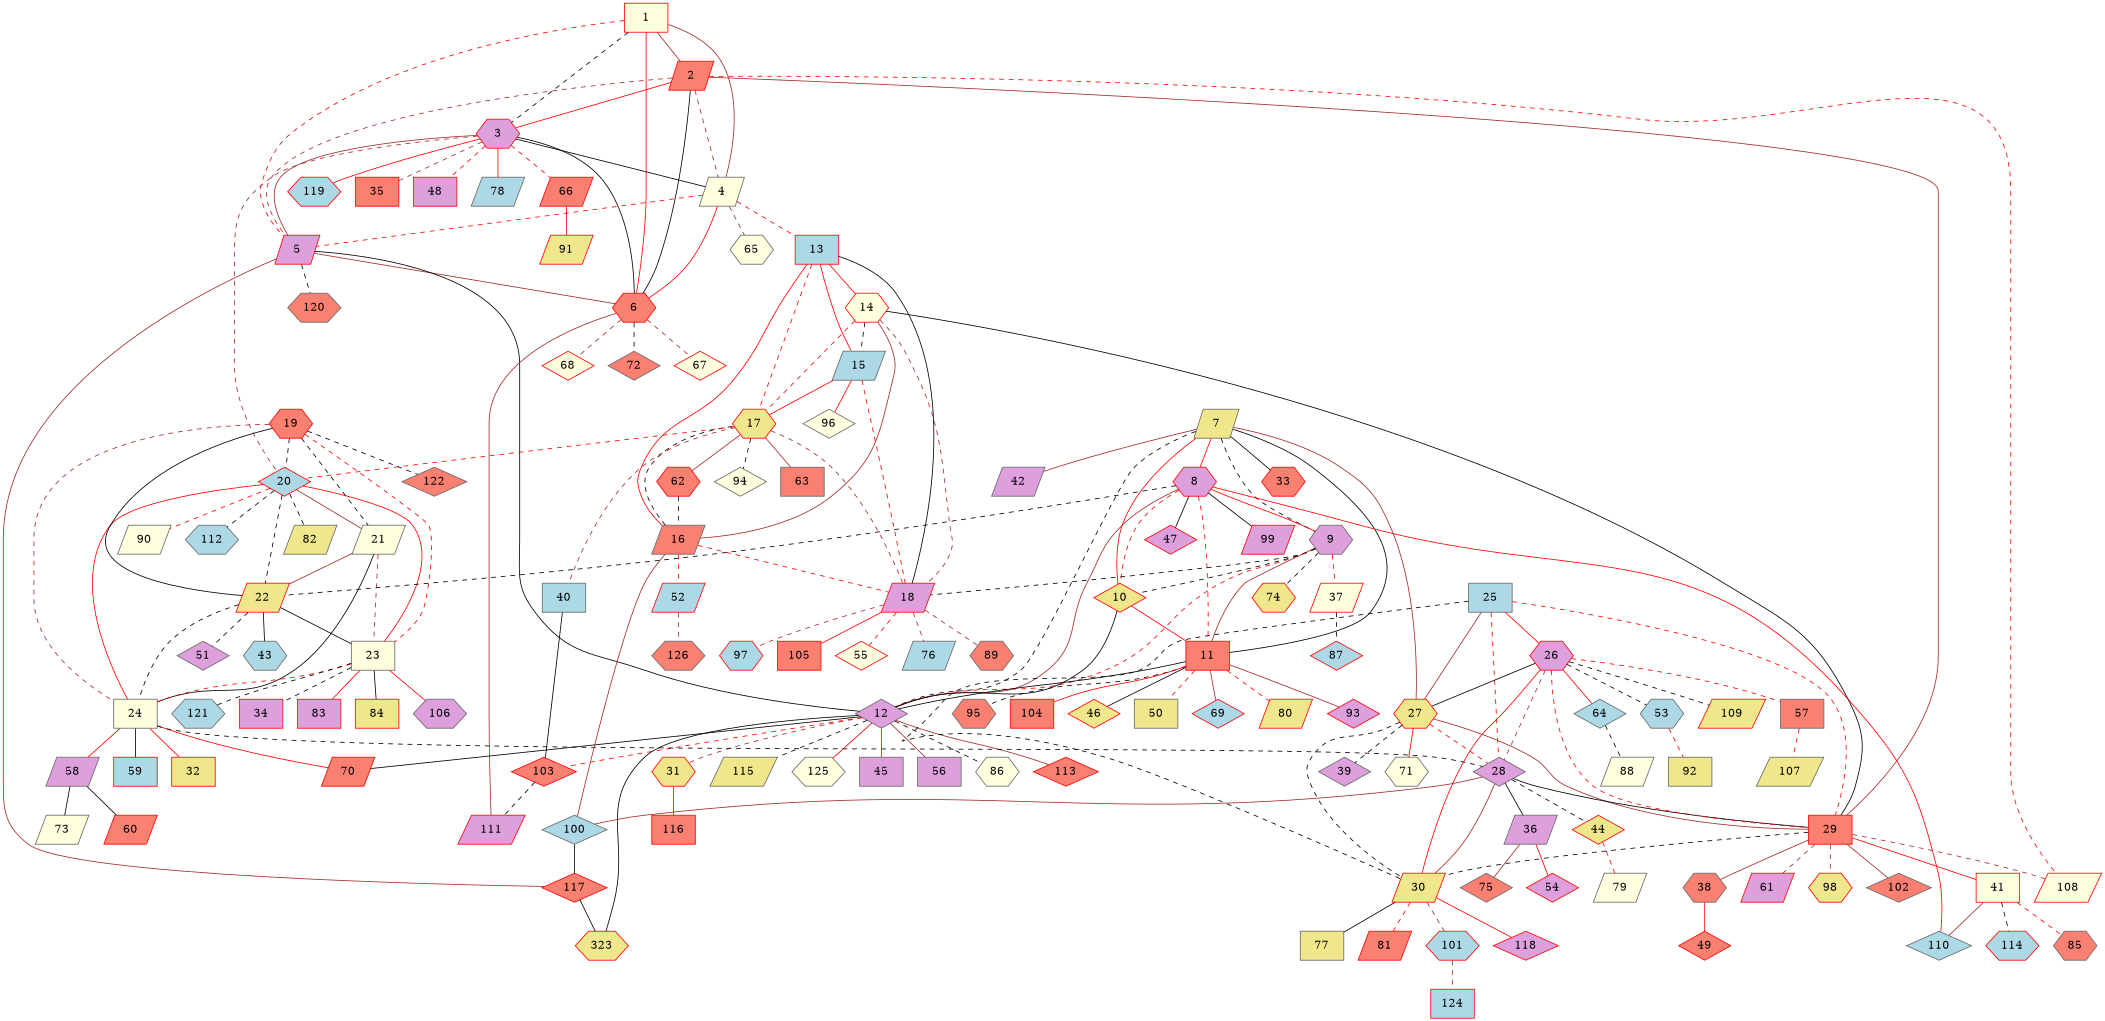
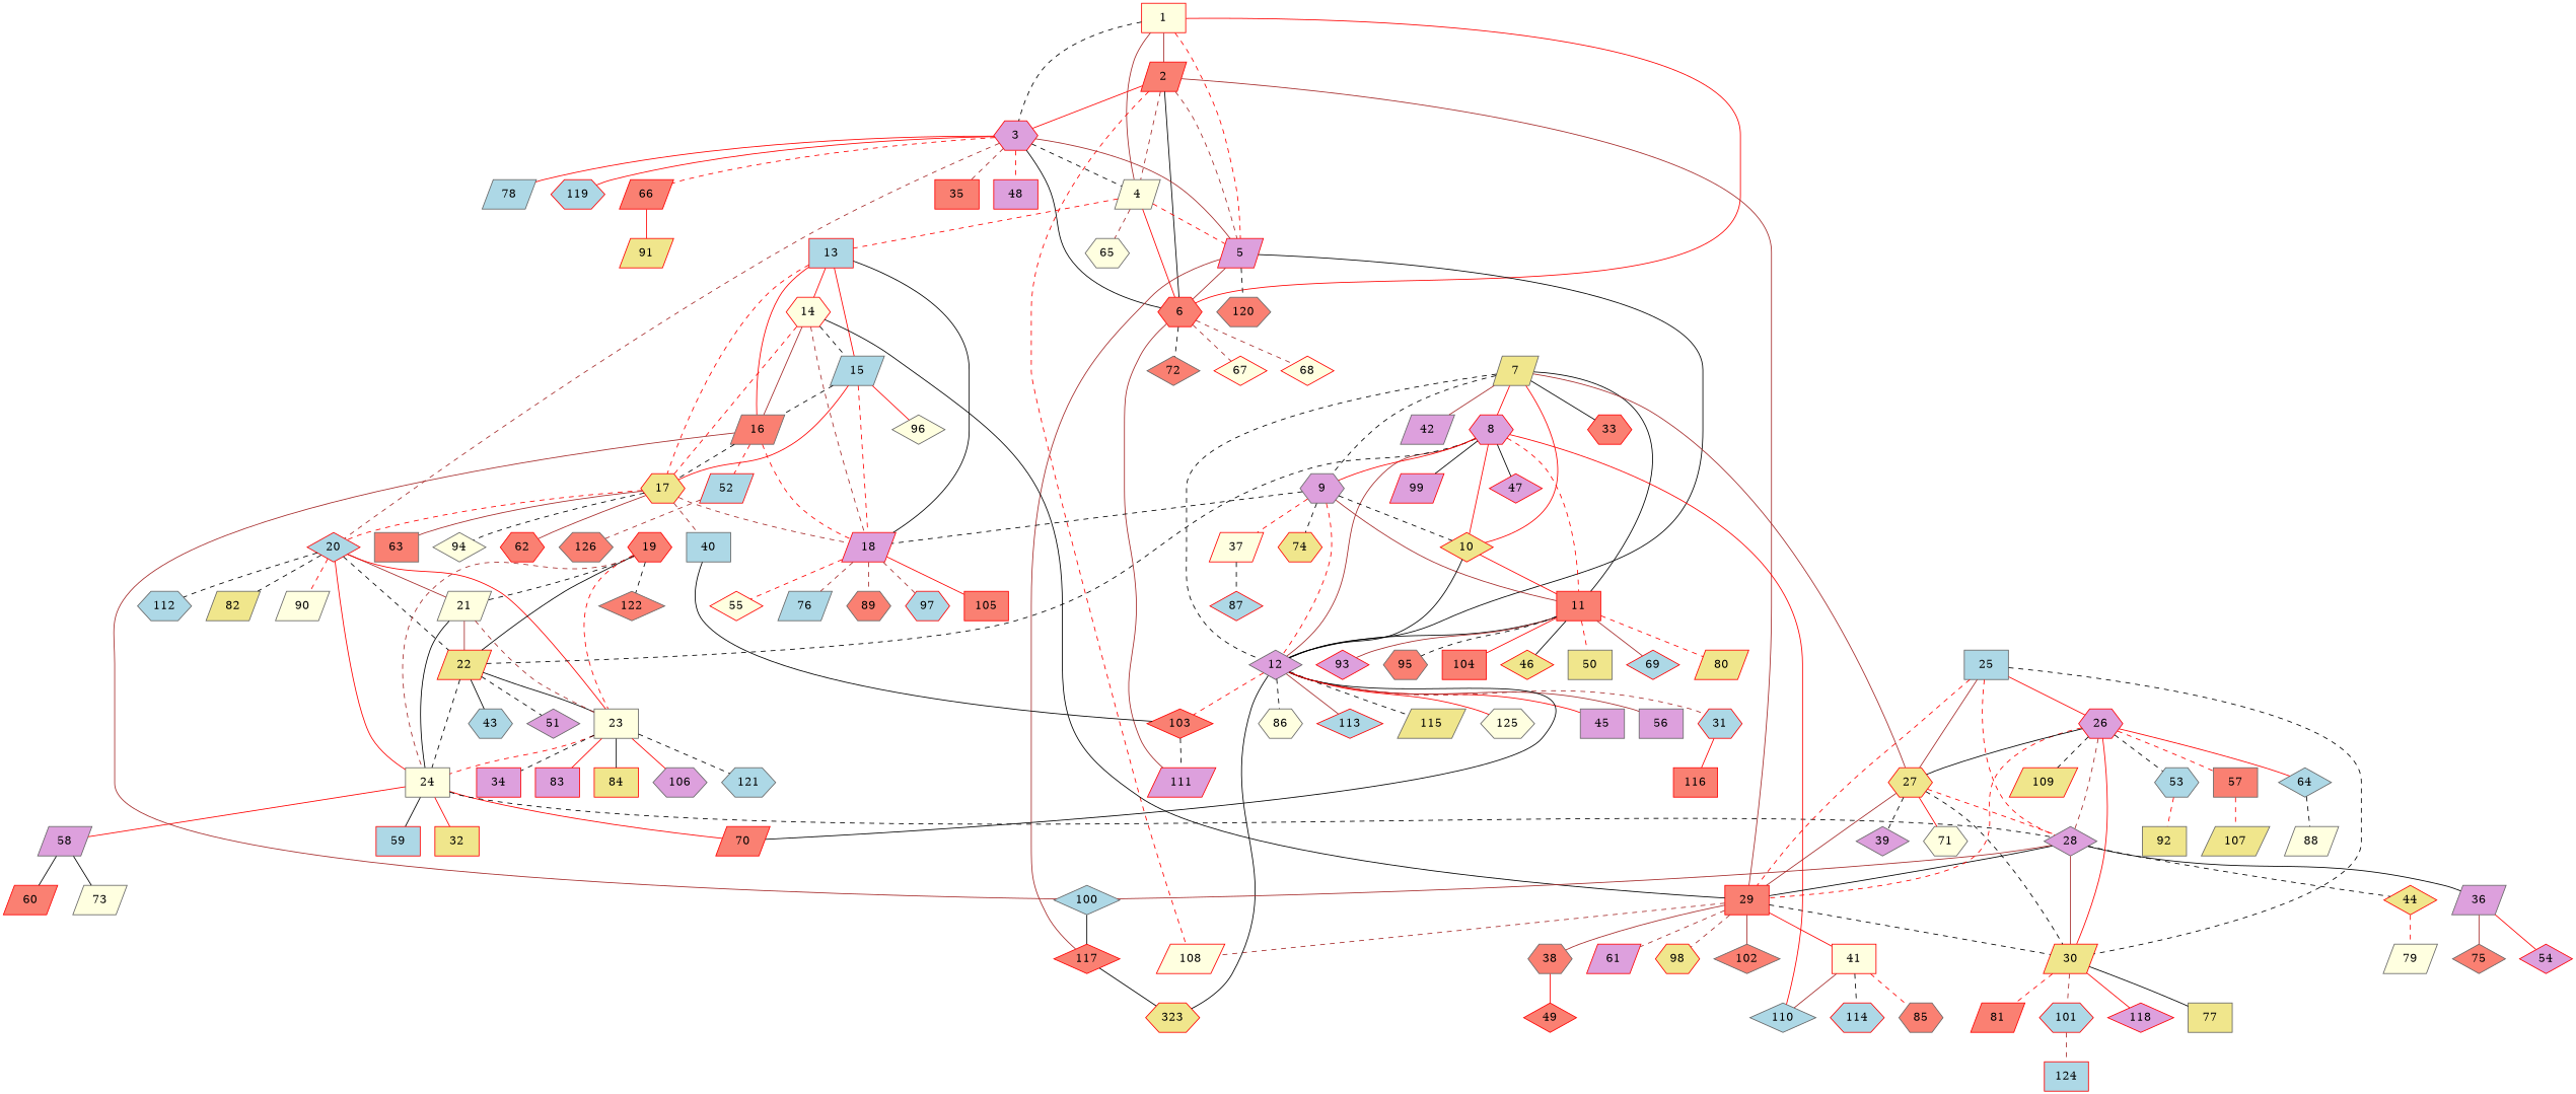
  graph {
    node [color=red fillcolor=salmon shape=parallelogram style=filled]
    edge [color=red style=solid]
    1 [fillcolor=lightyellow shape=box]
    2
    3 [fillcolor=plum shape=hexagon]
    4 [color=gray40 fillcolor=lightyellow]
    5 [fillcolor=plum]
    6 [shape=hexagon]
    29 [shape=box]
    108 [fillcolor=lightyellow]
    20 [fillcolor=lightblue shape=diamond]
    35 [shape=box]
    48 [fillcolor=plum shape=box]
    66
    78 [color=gray40 fillcolor=lightblue]
    119 [fillcolor=lightblue shape=hexagon]
    13 [fillcolor=lightblue shape=box]
    65 [color=gray40 fillcolor=lightyellow shape=hexagon]
    12 [color=gray40 fillcolor=plum shape=diamond]
    117 [shape=diamond]
    120 [color=gray40 shape=hexagon]
    67 [fillcolor=lightyellow shape=diamond]
    68 [fillcolor=lightyellow shape=diamond]
    72 [color=gray40 shape=diamond]
    111 [fillcolor=plum]
    38 [color=gray40 shape=hexagon]
    30 [fillcolor=khaki]
    41 [fillcolor=lightyellow shape=box]
    61 [fillcolor=plum]
    98 [fillcolor=khaki shape=hexagon]
    102 [color=gray40 shape=diamond]
    22 [fillcolor=khaki]
    21 [color=gray40 fillcolor=lightyellow]
    23 [color=gray40 fillcolor=lightyellow shape=box]
    24 [color=gray40 fillcolor=lightyellow shape=box]
    82 [color=gray40 fillcolor=khaki]
    90 [color=gray40 fillcolor=lightyellow]
    112 [color=gray40 fillcolor=lightblue shape=hexagon]
    91 [fillcolor=khaki]
    18 [fillcolor=plum]
    14 [fillcolor=lightyellow shape=hexagon]
    15 [color=gray40 fillcolor=lightblue]
    16 [color=gray40]
    17 [fillcolor=khaki shape=hexagon]
-   31 [fillcolor=khaki shape=hexagon]
+   31 [fillcolor=lightblue shape=hexagon]
    45 [color=gray40 fillcolor=plum shape=box]
    56 [color=gray40 fillcolor=plum shape=box]
    70
    86 [color=gray40 fillcolor=lightyellow shape=hexagon]
    103 [shape=diamond]
-   113 [shape=diamond]
+   113 [fillcolor=lightblue shape=diamond]
    115 [color=gray40 fillcolor=khaki]
    n51 [fillcolor=khaki label=323 shape=hexagon]
    125 [color=gray40 fillcolor=lightyellow shape=hexagon]
    7 [color=gray40 fillcolor=khaki]
    8 [fillcolor=plum shape=hexagon]
    9 [color=gray40 fillcolor=plum shape=hexagon]
    10 [fillcolor=khaki shape=diamond]
    11 [shape=box]
    27 [fillcolor=khaki shape=hexagon]
    33 [shape=hexagon]
    42 [color=gray40 fillcolor=plum]
    47 [fillcolor=plum shape=diamond]
    99 [fillcolor=plum]
    110 [color=gray40 fillcolor=lightblue shape=diamond]
    37 [fillcolor=lightyellow]
    74 [fillcolor=khaki shape=hexagon]
    46 [fillcolor=khaki shape=diamond]
    50 [color=gray40 fillcolor=khaki shape=box]
    69 [fillcolor=lightblue shape=diamond]
    80 [fillcolor=khaki]
    93 [fillcolor=plum shape=diamond]
    95 [color=gray40 shape=hexagon]
    104 [shape=box]
    28 [color=gray40 fillcolor=plum shape=diamond]
    39 [color=gray40 fillcolor=plum shape=diamond]
    71 [color=gray40 fillcolor=lightyellow shape=hexagon]
    43 [color=gray40 fillcolor=lightblue shape=hexagon]
    51 [color=gray40 fillcolor=plum shape=diamond]
    55 [fillcolor=lightyellow shape=diamond]
    76 [color=gray40 fillcolor=lightblue]
    89 [color=gray40 shape=hexagon]
    97 [fillcolor=lightblue shape=hexagon]
    105 [shape=box]
    87 [fillcolor=lightblue shape=diamond]
    116 [shape=box]
    96 [color=gray40 fillcolor=lightyellow shape=diamond]
    52 [fillcolor=lightblue]
    100 [color=gray40 fillcolor=lightblue shape=diamond]
    40 [color=gray40 fillcolor=lightblue shape=box]
    62 [shape=hexagon]
    63 [color=gray40 shape=box]
    94 [color=gray40 fillcolor=lightyellow shape=diamond]
    126 [color=gray40 shape=hexagon]
    49 [shape=diamond]
    19 [shape=hexagon]
    122 [color=gray40 shape=diamond]
    34 [fillcolor=plum shape=box]
    83 [fillcolor=plum shape=box]
    84 [fillcolor=khaki shape=box]
    106 [color=gray40 fillcolor=plum shape=hexagon]
    121 [color=gray40 fillcolor=lightblue shape=hexagon]
    32 [fillcolor=khaki shape=box]
    58 [color=gray40 fillcolor=plum]
    59 [fillcolor=lightblue shape=box]
    36 [color=gray40 fillcolor=plum]
    44 [fillcolor=khaki shape=diamond]
    60
    73 [color=gray40 fillcolor=lightyellow]
    25 [color=gray40 fillcolor=lightblue shape=box]
    26 [fillcolor=plum shape=hexagon]
    53 [color=gray40 fillcolor=lightblue shape=hexagon]
    57 [color=gray40 shape=box]
    64 [color=gray40 fillcolor=lightblue shape=diamond]
    109 [fillcolor=khaki]
    77 [color=gray40 fillcolor=khaki shape=box]
    81
    101 [fillcolor=lightblue shape=hexagon]
    118 [fillcolor=plum shape=diamond]
    92 [color=gray40 fillcolor=khaki shape=box]
    107 [color=gray40 fillcolor=khaki]
    88 [color=gray40 fillcolor=lightyellow]
    54 [fillcolor=plum shape=diamond]
    75 [color=gray40 shape=diamond]
    79 [color=gray40 fillcolor=lightyellow]
    85 [color=gray40 shape=hexagon]
    114 [fillcolor=lightblue shape=hexagon]
    124 [fillcolor=lightblue shape=box]
    1 -- 2 [color=brown]
    1 -- 3 [color=black style=dashed]
    1 -- 4 [color=brown]
    1 -- 5 [style=dashed]
    1 -- 6
    2 -- 3
    2 -- 4 [color=brown style=dashed]
    2 -- 5 [color=brown style=dashed]
    2 -- 6 [color=black]
    2 -- 29 [color=brown]
    2 -- 108 [style=dashed]
-   3 -- 4 [color=black]
+   3 -- 4 [color=black style=dashed]
    3 -- 5 [color=brown]
    3 -- 6 [color=black]
    3 -- 20 [color=brown style=dashed]
    3 -- 35 [color=brown style=dashed]
    3 -- 48 [style=dashed]
    3 -- 66 [style=dashed]
    3 -- 78
    3 -- 119
    4 -- 5 [style=dashed]
    4 -- 6
    4 -- 13 [style=dashed]
    4 -- 65 [color=brown style=dashed]
    5 -- 6 [color=brown]
    5 -- 12 [color=black]
    5 -- 117 [color=brown]
    5 -- 120 [color=black style=dashed]
    6 -- 67 [color=brown style=dashed]
    6 -- 68 [color=brown style=dashed]
    6 -- 72 [color=black style=dashed]
    6 -- 111 [color=brown]
    29 -- 108 [color=brown style=dashed]
    29 -- 38 [color=brown]
    29 -- 30 [color=black style=dashed]
    29 -- 41
    29 -- 61 [color=brown style=dashed]
    29 -- 98 [color=brown style=dashed]
    29 -- 102 [color=brown]
    20 -- 22 [color=black style=dashed]
    20 -- 21 [color=brown]
    20 -- 23
    20 -- 24
    20 -- 82 [color=black style=dashed]
    20 -- 90 [style=dashed]
    20 -- 112 [color=black style=dashed]
    66 -- 91
    13 -- 18 [color=black]
    13 -- 14
    13 -- 15
    13 -- 16
    13 -- 17 [style=dashed]
    12 -- 31 [color=brown style=dashed]
    12 -- 45
    12 -- 56 [color=brown]
    12 -- 70 [color=black]
    12 -- 86 [color=black style=dashed]
    12 -- 103 [style=dashed]
    12 -- 113 [color=brown]
    12 -- 115 [color=black style=dashed]
    12 -- n51 [color=black]
    12 -- 125
    117 -- n51 [color=black]
    38 -- 49
    30 -- 77 [color=black]
    30 -- 81 [style=dashed]
    30 -- 101 [color=brown style=dashed]
    30 -- 118
    41 -- 110 [color=brown]
    41 -- 85 [style=dashed]
    41 -- 114 [color=black style=dashed]
    22 -- 23 [color=black]
    22 -- 24 [color=black style=dashed]
    22 -- 43 [color=black]
    22 -- 51 [color=black style=dashed]
    21 -- 22 [color=brown]
    21 -- 23 [color=brown style=dashed]
    21 -- 24 [color=black]
    23 -- 24 [style=dashed]
    23 -- 34 [color=black style=dashed]
    23 -- 83
    23 -- 84 [color=black]
    23 -- 106
    23 -- 121 [color=black style=dashed]
    24 -- 70
    24 -- 28 [color=black style=dashed]
    24 -- 32
    24 -- 58
    24 -- 59 [color=black]
    18 -- 55 [style=dashed]
    18 -- 76 [color=brown style=dashed]
    18 -- 89 [color=brown style=dashed]
    18 -- 97 [color=brown style=dashed]
    18 -- 105
    14 -- 29 [color=black]
    14 -- 18 [color=brown style=dashed]
    14 -- 15 [color=black style=dashed]
    14 -- 16 [color=brown]
    14 -- 17 [style=dashed]
    15 -- 18 [style=dashed]
-   62 -- 16 [color=black style=dashed]
+   15 -- 16 [color=black style=dashed]
    15 -- 17
    15 -- 96
    16 -- 18 [style=dashed]
    16 -- 17 [color=black style=dashed]
    16 -- 52 [style=dashed]
    16 -- 100 [color=brown]
    17 -- 20 [style=dashed]
    17 -- 18 [color=brown style=dashed]
    17 -- 40 [color=brown style=dashed]
    17 -- 62 [color=brown]
    17 -- 63 [color=brown]
    17 -- 94 [color=black style=dashed]
    31 -- 116
    103 -- 111 [color=black style=dashed]
    7 -- 12 [color=black style=dashed]
    7 -- 8
    7 -- 9 [color=black style=dashed]
    7 -- 10
    7 -- 11 [color=black]
    7 -- 27 [color=brown]
    7 -- 33 [color=black]
    7 -- 42 [color=brown]
    8 -- 12 [color=brown]
    8 -- 22 [color=black style=dashed]
    8 -- 9
-   8 -- 10 [style=dashed]
+   8 -- 10
    8 -- 11 [style=dashed]
    8 -- 47 [color=black]
    8 -- 99 [color=black]
    8 -- 110
    9 -- 12 [style=dashed]
    9 -- 18 [color=black style=dashed]
    9 -- 10 [color=black style=dashed]
    9 -- 11 [color=brown]
    9 -- 37 [style=dashed]
    9 -- 74 [color=black style=dashed]
    10 -- 12 [color=black]
    10 -- 11
    11 -- 12 [color=black]
    11 -- 46 [color=black]
    11 -- 50 [style=dashed]
    11 -- 69 [color=brown]
    11 -- 80 [style=dashed]
    11 -- 93 [color=brown]
    11 -- 95 [color=black style=dashed]
    11 -- 104
    27 -- 29 [color=brown]
    27 -- 30 [color=black style=dashed]
    27 -- 28 [style=dashed]
    27 -- 39 [color=black style=dashed]
    27 -- 71
    37 -- 87 [color=black style=dashed]
    28 -- 29 [color=black]
    28 -- 30 [color=brown]
    28 -- 100 [color=brown]
    28 -- 36 [color=black]
    28 -- 44 [color=black style=dashed]
    52 -- 126 [color=brown style=dashed]
    100 -- 117 [color=black]
    40 -- 103 [color=black]
-   19 -- 20 [color=black style=dashed]
    19 -- 22 [color=black]
    19 -- 21 [color=black style=dashed]
    19 -- 23 [style=dashed]
    19 -- 24 [color=brown style=dashed]
    19 -- 122 [color=black style=dashed]
    58 -- 60 [color=black]
    58 -- 73 [color=black]
    36 -- 54
    36 -- 75 [color=brown]
    44 -- 79 [style=dashed]
    25 -- 29 [style=dashed]
    25 -- 30 [color=black style=dashed]
    25 -- 27 [color=brown]
    25 -- 28 [style=dashed]
    25 -- 26
    26 -- 29 [style=dashed]
    26 -- 30
    26 -- 27 [color=black]
    26 -- 28 [color=brown style=dashed]
    26 -- 53 [color=black style=dashed]
    26 -- 57 [style=dashed]
    26 -- 64
    26 -- 109 [color=black style=dashed]
    53 -- 92 [style=dashed]
    57 -- 107 [style=dashed]
    64 -- 88 [color=black style=dashed]
    101 -- 124 [color=brown style=dashed]
  }
